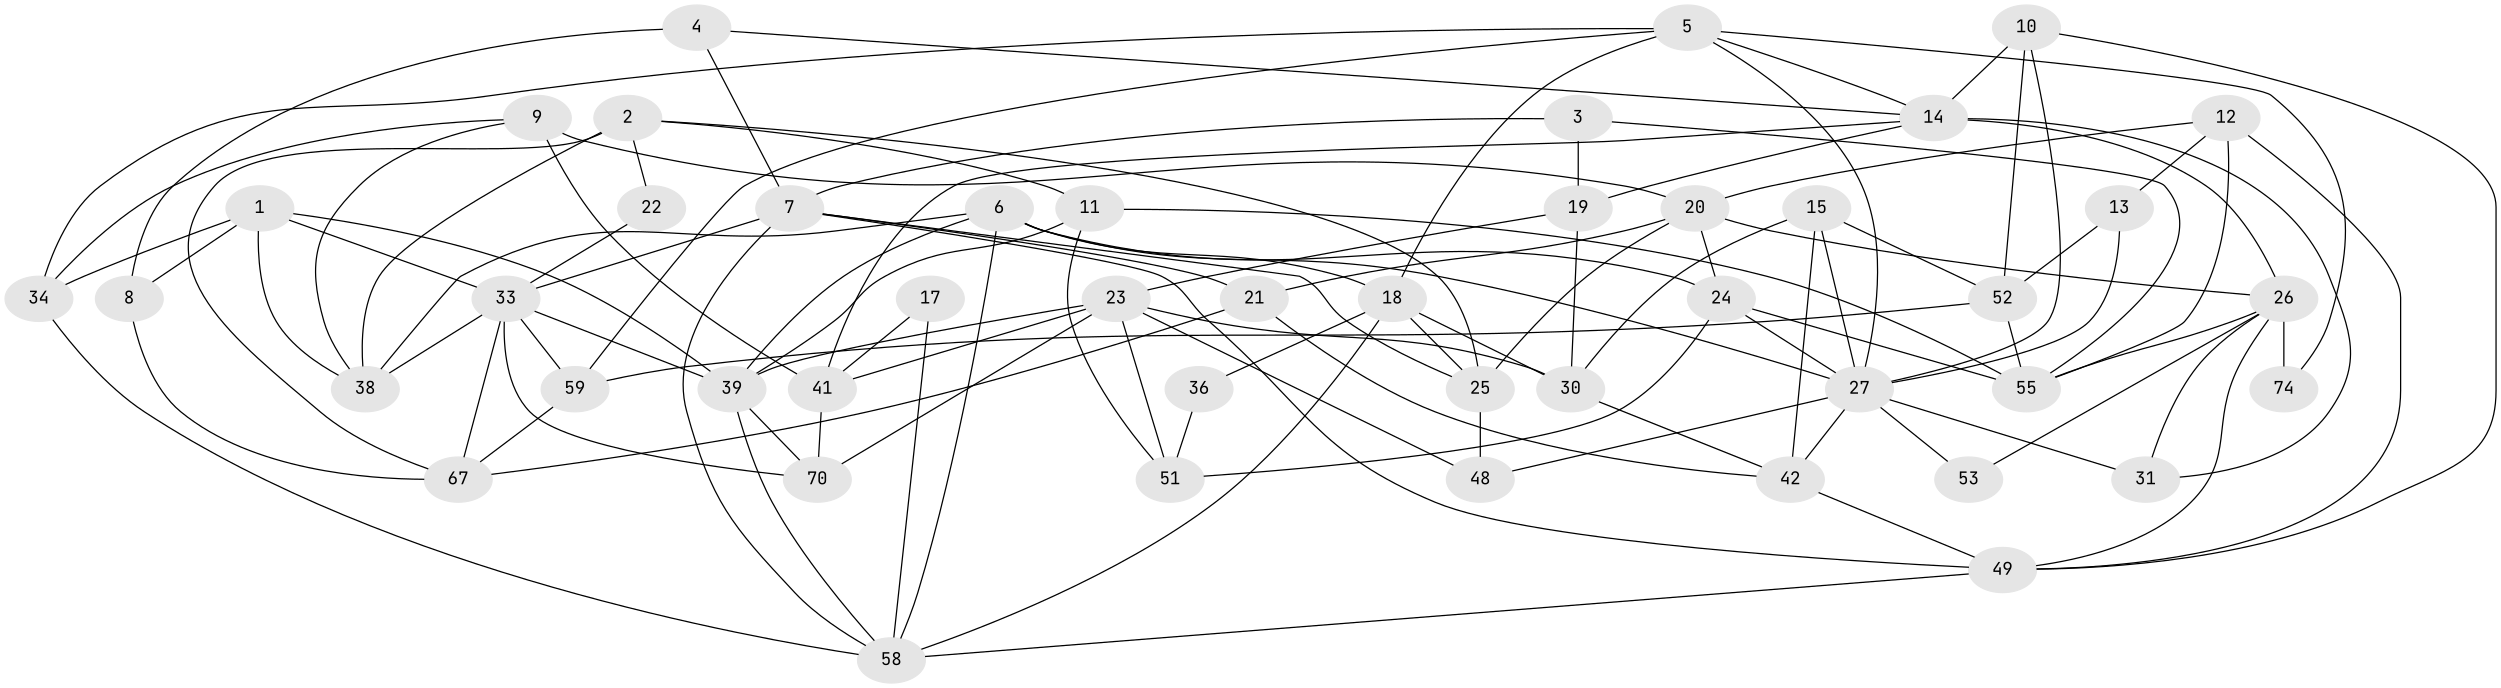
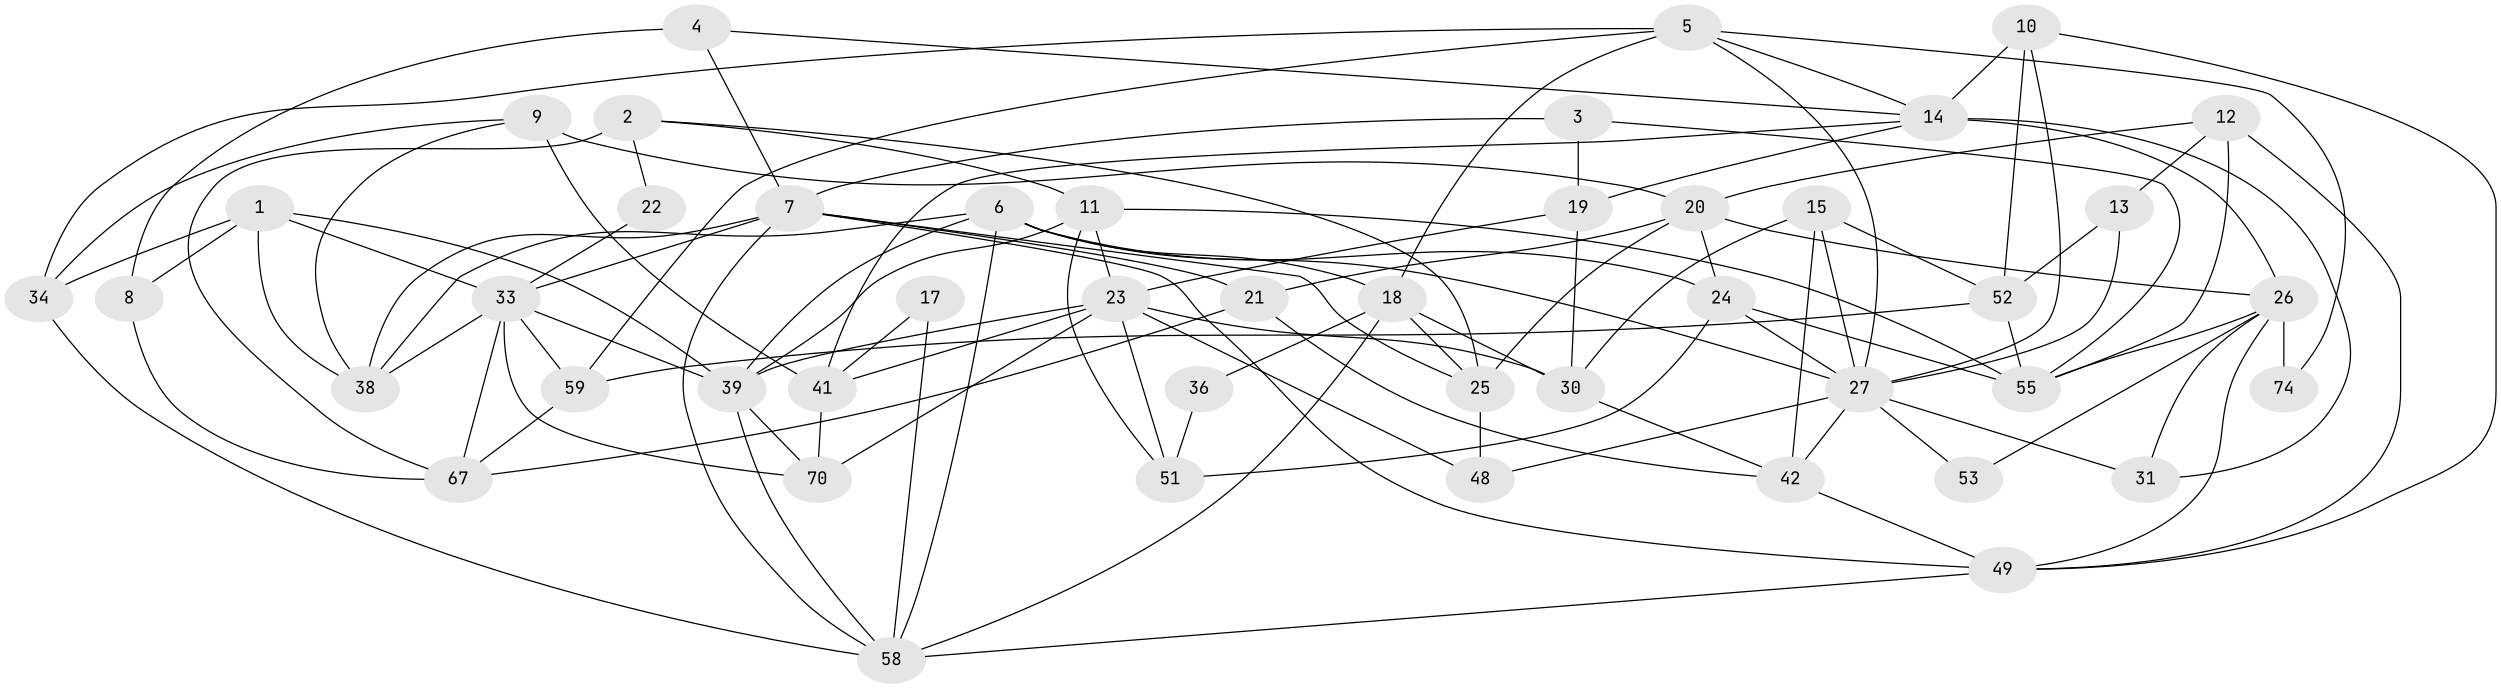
  graph {
    fontname="JetBrains Mono"
    node [color=gray90 fontname="JetBrains Mono" style=filled]
    edge [fontname="JetBrains Mono"]
    1
    8
    33 [super="+68"]
    34
    38 [super="+61"]
    39 [super="+45"]
    n7 [label=67 super="+66"]
    59 [super="+63"]
    70
    58 [super="+67"]
    2 [super="+40"]
    11
    22
    25 [super="+60"]
    55
    23 [super="+54"]
    51
    48
    3 [super="+72"]
    7 [super="+64"]
    19
    21 [super="+32"]
    49 [super="+50"]
    30 [super="+47"]
    4
    14 [super="+35"]
    41
    26 [super="+46"]
    31
    5 [super="+65"]
    18 [super="+73"]
    27 [super="+37"]
    74
    36
    42
    53
    6 [super="+16"]
    24 [super="+71"]
    9 [super="+28"]
    20 [super="+44"]
    10 [super="+56"]
    52 [super="+57"]
    12 [super="+43"]
    13
    15 [super="+69"]
    17
    1 -- 8
    1 -- 33
    1 -- 34
    1 -- 38
    1 -- 39
    8 -- n7
    33 -- 38
    33 -- 39
    33 -- n7
    33 -- 59
    33 -- 70
    34 -- 58
    39 -- 70
    39 -- 58
    59 -- n7
    2 -- n7
    2 -- 11
    2 -- 22
    2 -- 25
    11 -- 39
    11 -- 55
+   11 -- 23
    11 -- 51
    22 -- 33 [weight=2]
    25 -- 48
    23 -- 39
    23 -- 70
    23 -- 51
    23 -- 48
    23 -- 30
    23 -- 41
    3 -- 55
    3 -- 7
    3 -- 19
    7 -- 33
-   2 -- 38
+   7 -- 38
    7 -- 58
    7 -- 25
    7 -- 21
    7 -- 49
    19 -- 23
    19 -- 30 [weight=2]
    21 -- n7
    21 -- 42
    49 -- 58
    30 -- 42
    4 -- 8
    4 -- 7
    4 -- 14
    14 -- 19
    14 -- 41
    14 -- 26
    14 -- 31
    41 -- 70
    26 -- 55
    26 -- 49
    26 -- 31
    26 -- 74
    26 -- 53
    5 -- 34
    5 -- 59
    5 -- 14
    5 -- 18
    5 -- 27
    5 -- 74
    18 -- 58
    18 -- 25
    18 -- 30
    18 -- 36
    27 -- 48
    27 -- 31
    27 -- 42
    27 -- 53
    36 -- 51
    42 -- 49
    6 -- 38
    6 -- 39
    6 -- 58
    6 -- 18
    6 -- 27
    6 -- 24
    24 -- 55
    24 -- 51
    24 -- 27
    9 -- 34
    9 -- 38
    9 -- 41 [weight=2]
    9 -- 20
    20 -- 25
    20 -- 21
    20 -- 26
    20 -- 24
    10 -- 49
    10 -- 14
    10 -- 27
    10 -- 52
    52 -- 59
    52 -- 55
    12 -- 55
    12 -- 49
    12 -- 20
    12 -- 13
    13 -- 27
    13 -- 52
    15 -- 30
    15 -- 27 [weight=2]
    15 -- 42
    15 -- 52
    17 -- 58
    17 -- 41
  }
